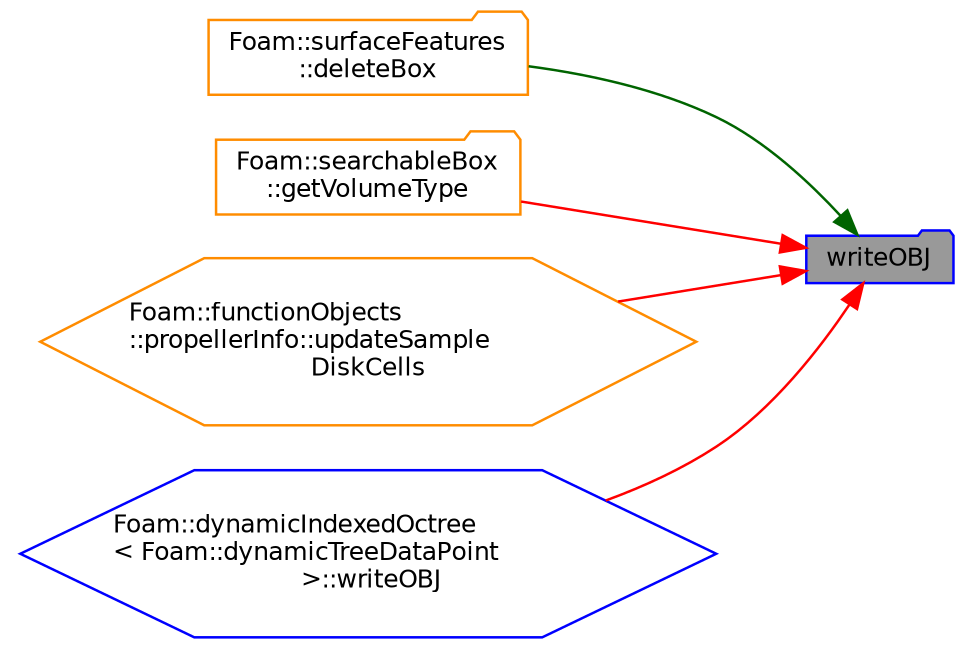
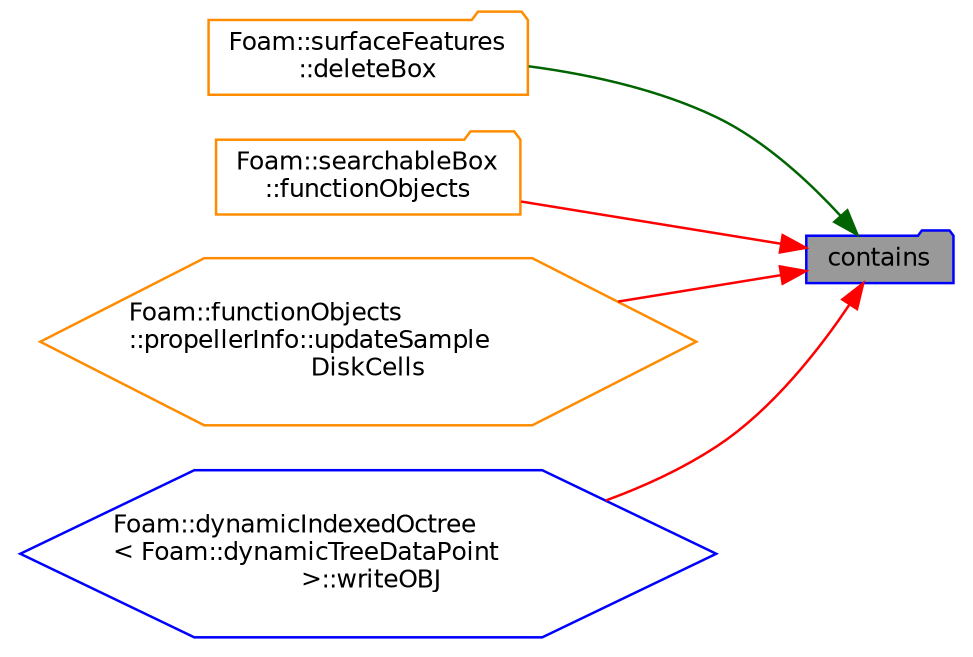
  digraph {
    rankdir=RL
    node [color=darkorange fillcolor=white fontname=Helvetica fontsize=10 shape=folder style=filled]
    edge [color=red dir=back fontname=Helvetica fontsize=10 labelfontname=Helvetica labelfontsize=10 style=solid]
-   n1 [color=blue fillcolor=grey60 fontcolor=black height=0.2 label=writeOBJ width=0.4]
+   n1 [color=blue fillcolor=grey60 fontcolor=black height=0.2 label=contains width=0.4]
    n2 [height=0.2 label="Foam::surfaceFeatures\l::deleteBox" width=0.4]
-   n3 [height=0.2 label="Foam::searchableBox\l::getVolumeType" width=0.4]
+   n3 [height=0.2 label="Foam::searchableBox\l::functionObjects" width=0.4]
    n4 [height=0.2 label="Foam::functionObjects\l::propellerInfo::updateSample\lDiskCells" shape=hexagon width=0.4]
    n5 [color=blue height=0.2 label="Foam::dynamicIndexedOctree\l\< Foam::dynamicTreeDataPoint\l \>::writeOBJ" shape=hexagon width=0.4]
    n1 -> n2 [color=darkgreen]
    n1 -> n3
    n1 -> n4
    n1 -> n5
  }
